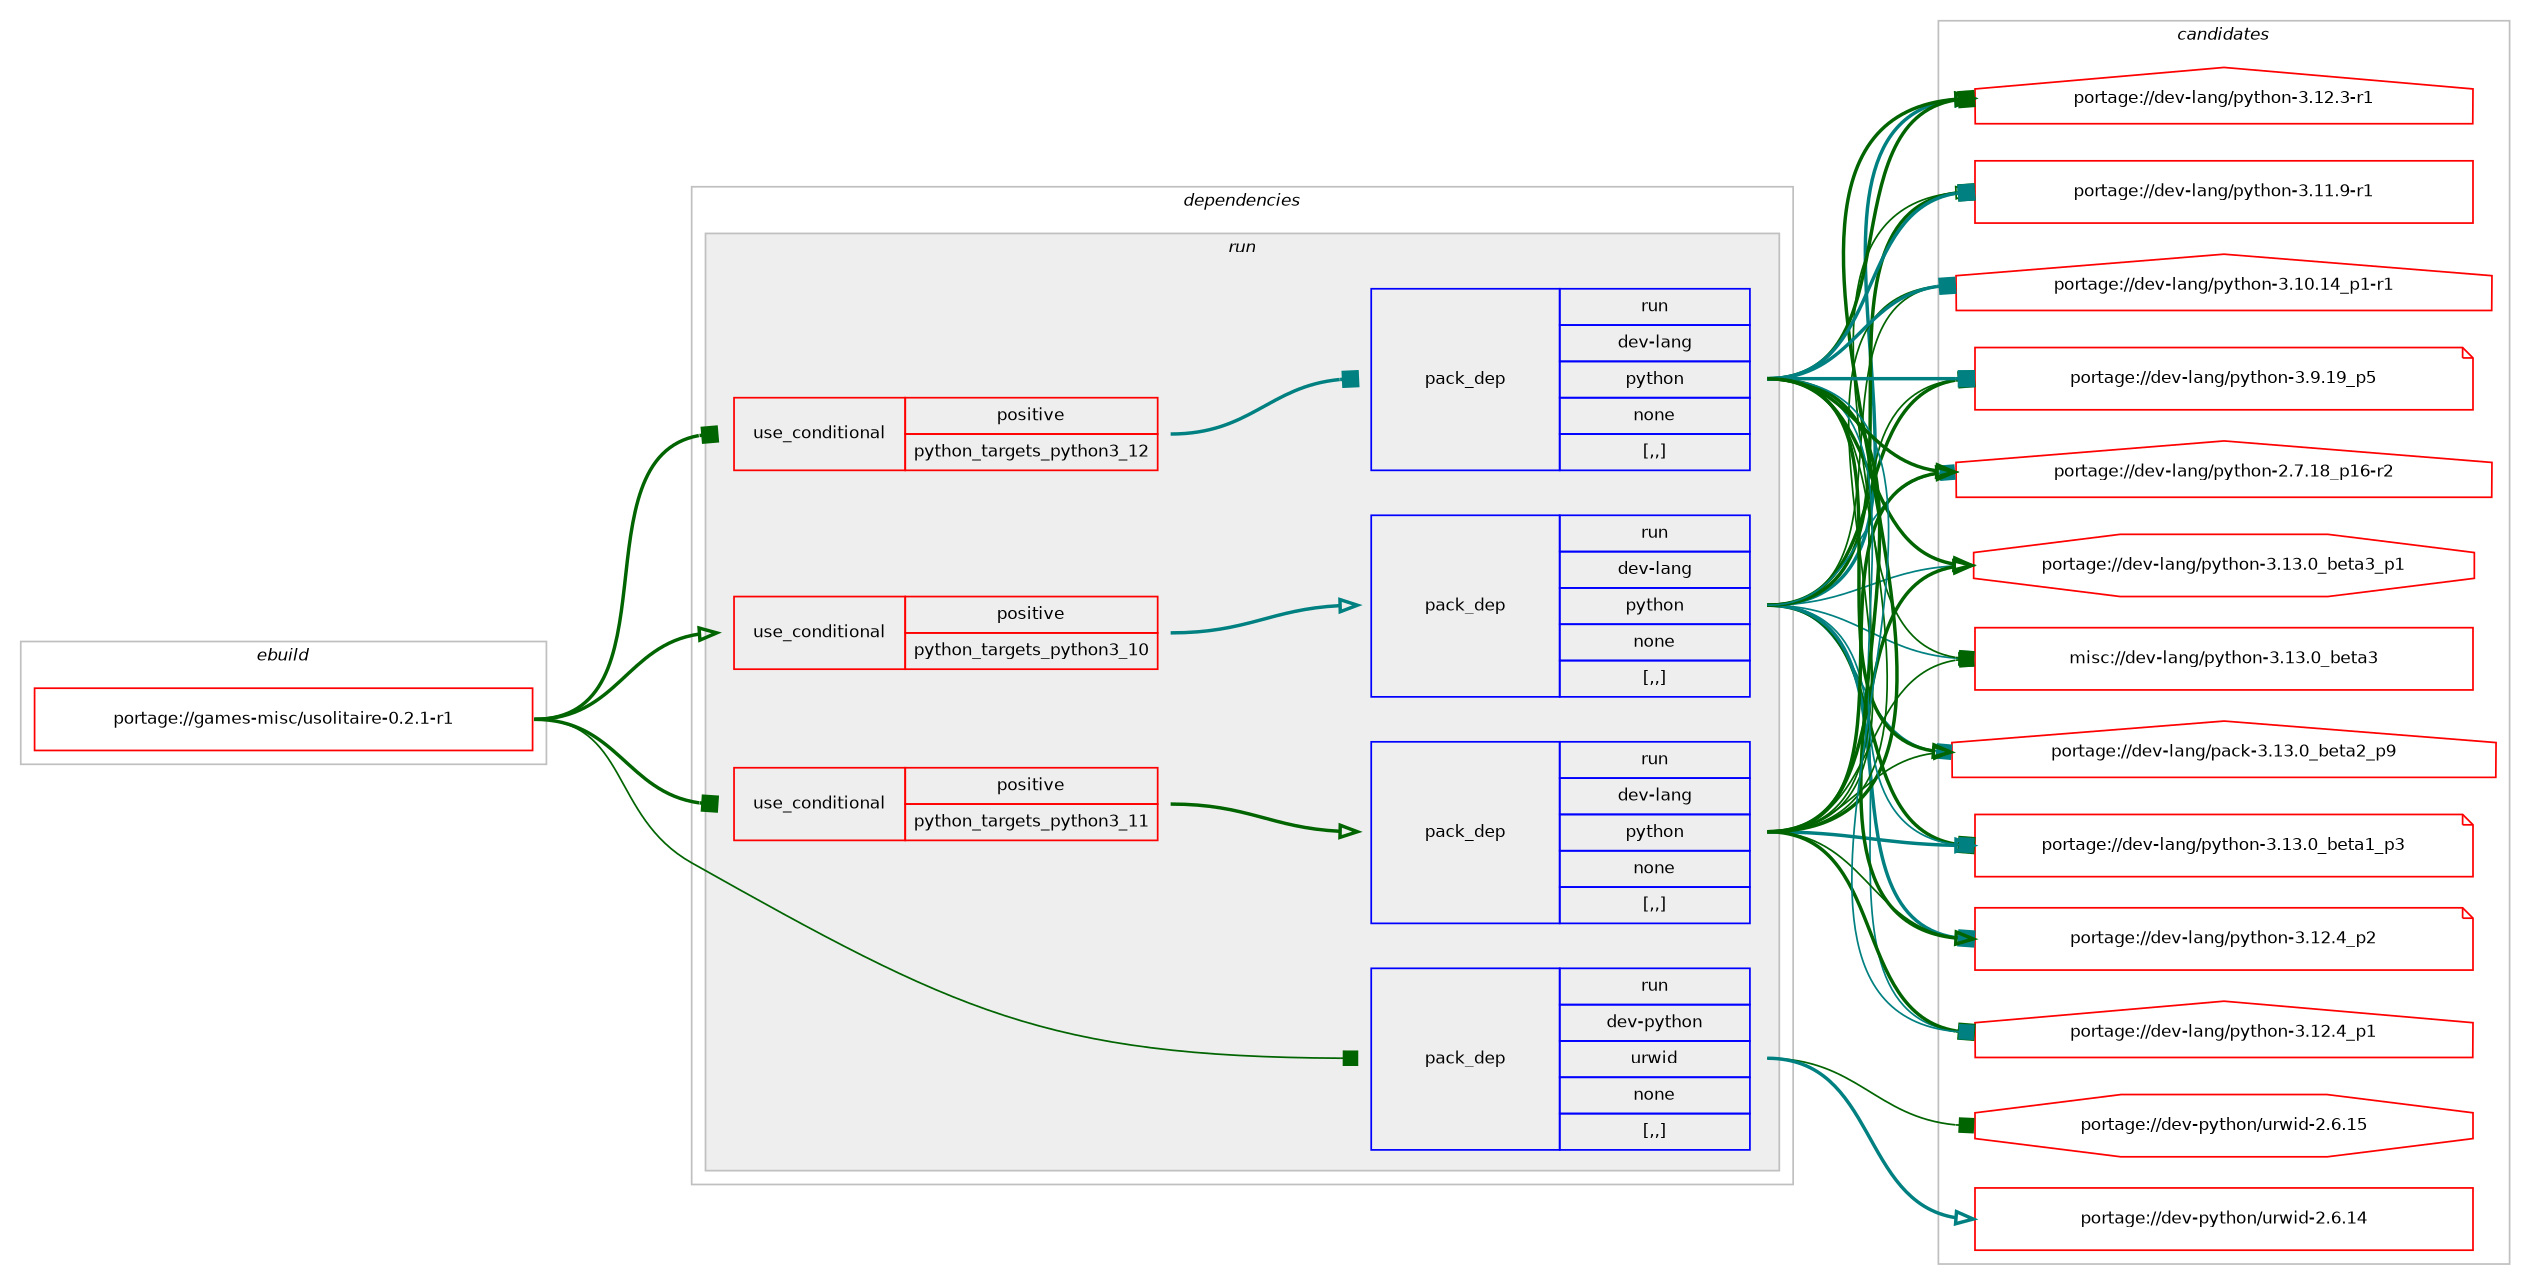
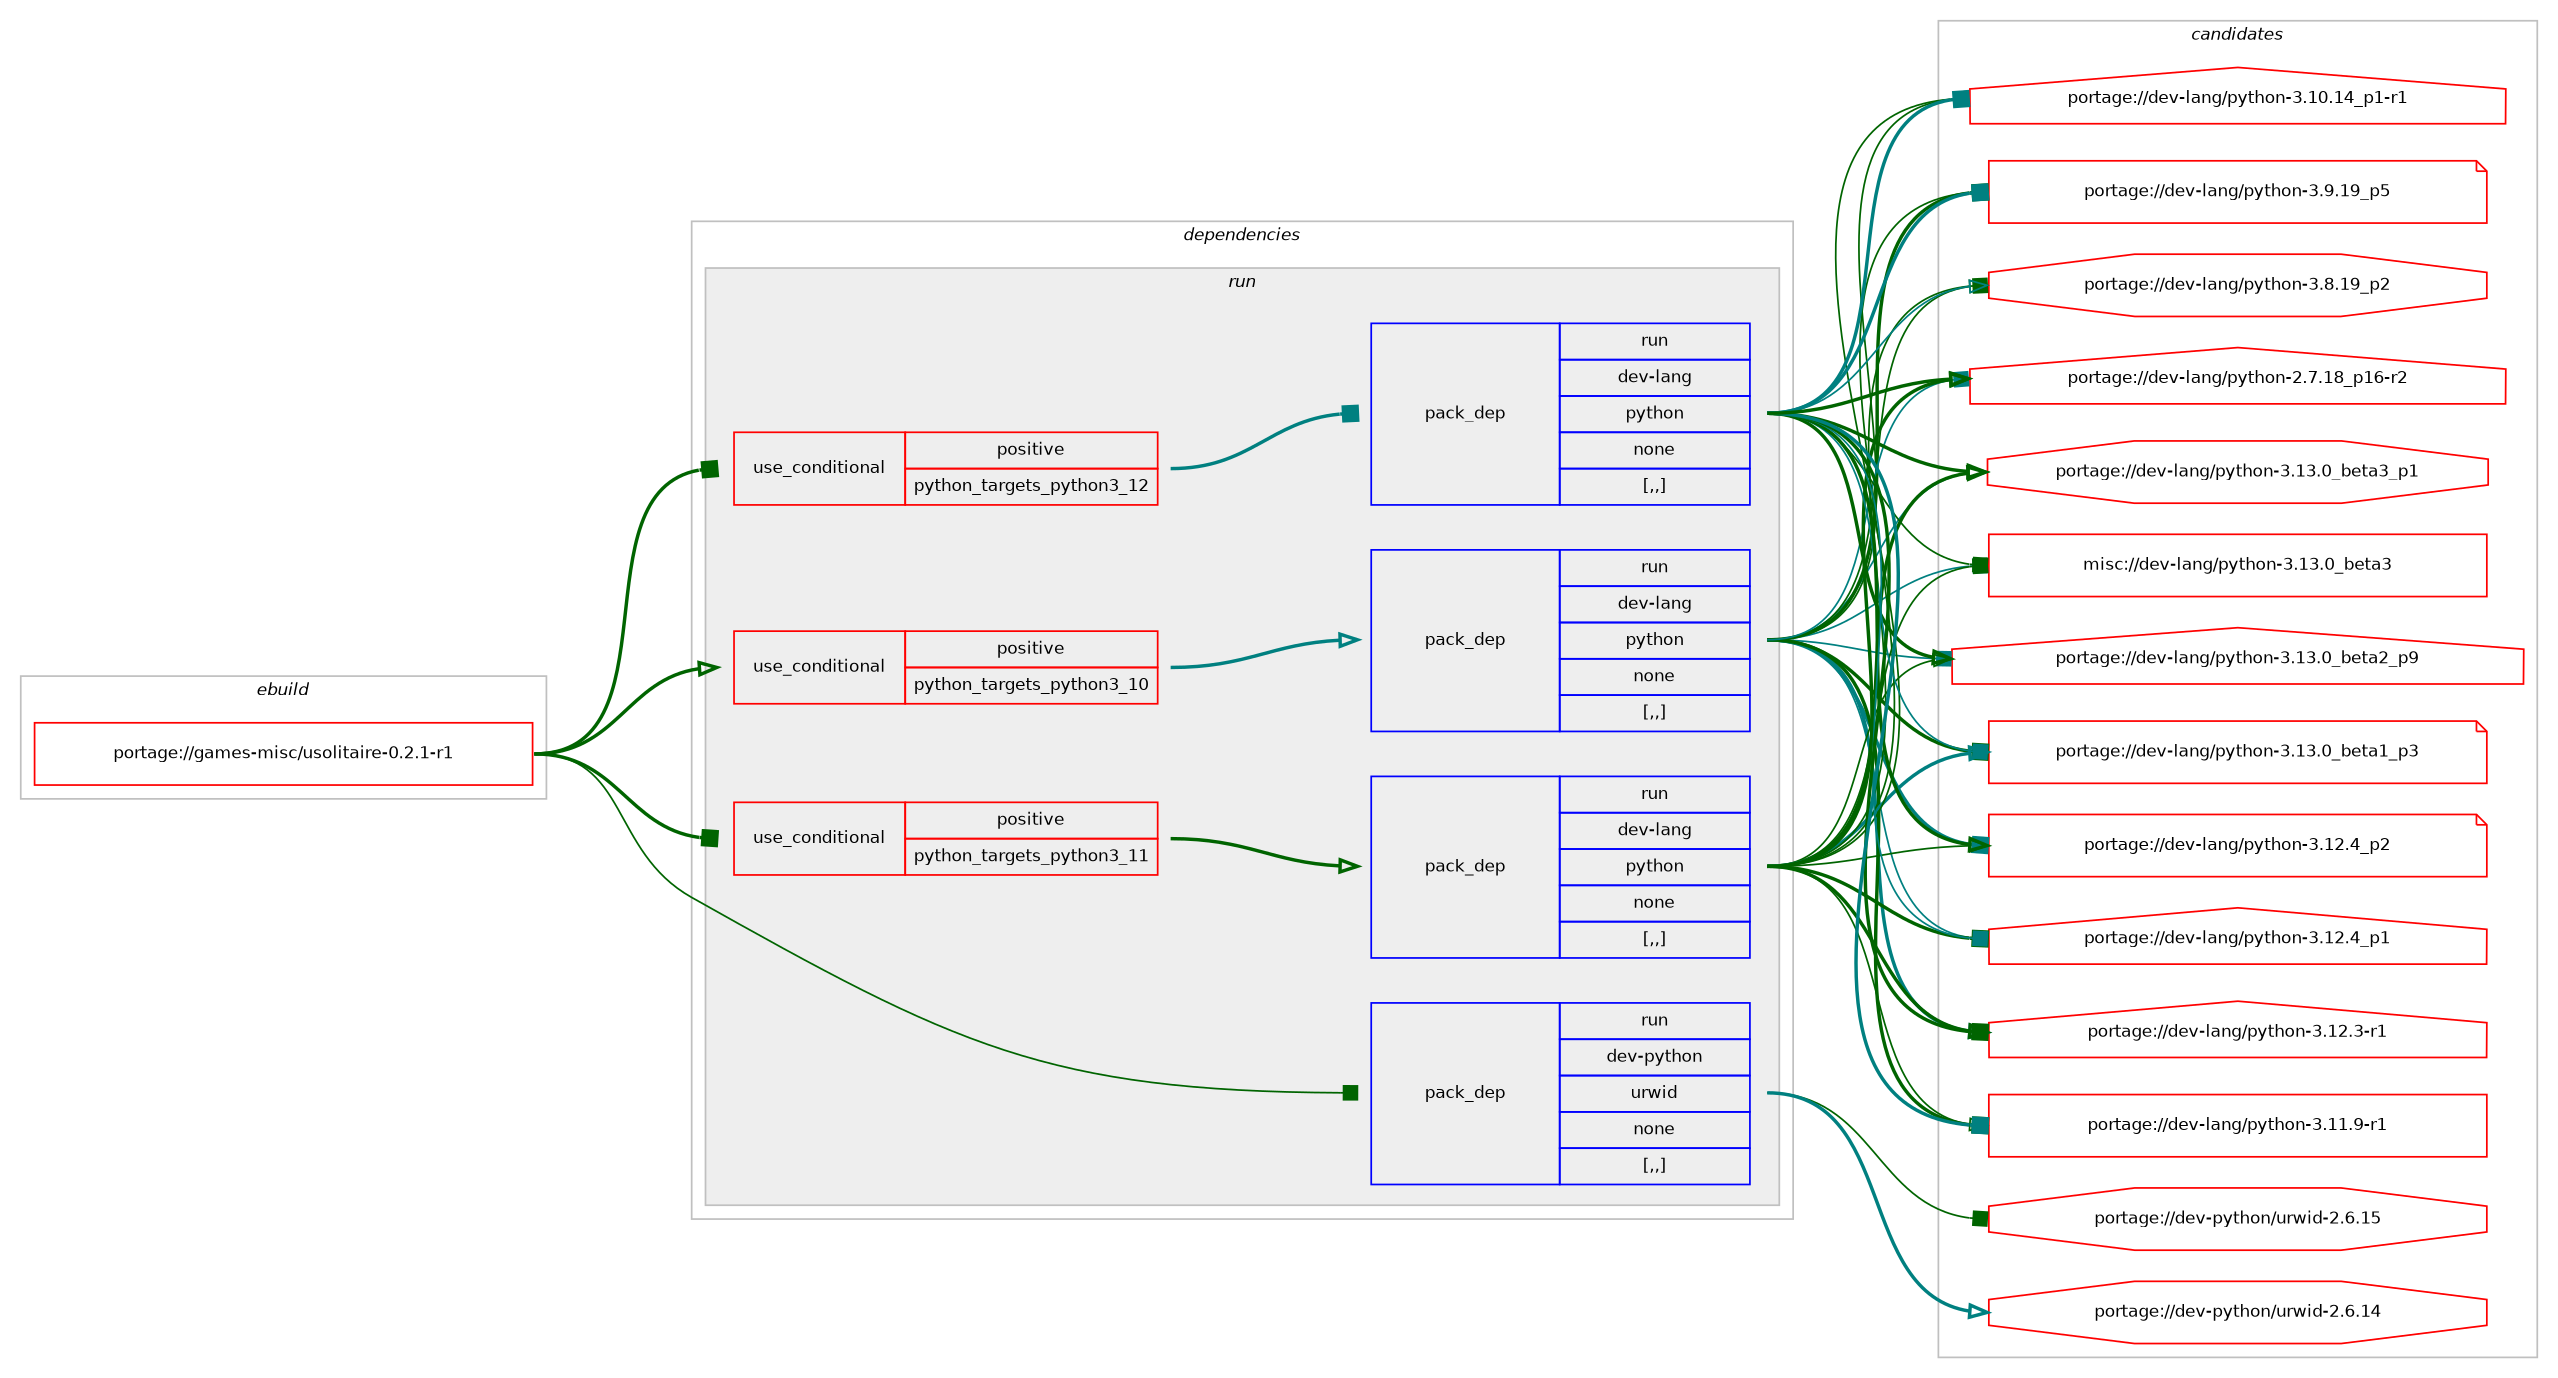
  digraph {
    compound=true
    concentrate=true
    fontname=Helvetica
    fontsize=10
    newrank=true
    rankdir=LR
    ranksep=1.5
    node [color=red fontname=Helvetica fontsize=10 shape=none]
    edge [arrowhead=box color=darkgreen headport=w style=bold tailport=e weight=100]
    n1 [label="portage://games-misc/usolitaire-0.2.1-r1" shape=box width=4]
    n2 [color=blue label=<<TABLE BORDER="0" CELLBORDER="1" CELLSPACING="0" CELLPADDING="4" WIDTH="220"><TR><TD ROWSPAN="6" CELLPADDING="30">pack_dep</TD></TR><TR><TD WIDTH="110">run</TD></TR><TR><TD>dev-lang</TD></TR><TR><TD>python</TD></TR><TR><TD>none</TD></TR><TR><TD>[,,]</TD></TR></TABLE>>]
    n3 [label=<<TABLE BORDER="0" CELLBORDER="1" CELLSPACING="0" CELLPADDING="4"><TR><TD ROWSPAN="3" CELLPADDING="10">use_conditional</TD></TR><TR><TD>positive</TD></TR><TR><TD>python_targets_python3_10</TD></TR></TABLE>>]
    n4 [color=blue label=<<TABLE BORDER="0" CELLBORDER="1" CELLSPACING="0" CELLPADDING="4" WIDTH="220"><TR><TD ROWSPAN="6" CELLPADDING="30">pack_dep</TD></TR><TR><TD WIDTH="110">run</TD></TR><TR><TD>dev-lang</TD></TR><TR><TD>python</TD></TR><TR><TD>none</TD></TR><TR><TD>[,,]</TD></TR></TABLE>>]
    n5 [label=<<TABLE BORDER="0" CELLBORDER="1" CELLSPACING="0" CELLPADDING="4"><TR><TD ROWSPAN="3" CELLPADDING="10">use_conditional</TD></TR><TR><TD>positive</TD></TR><TR><TD>python_targets_python3_11</TD></TR></TABLE>>]
    n6 [color=blue label=<<TABLE BORDER="0" CELLBORDER="1" CELLSPACING="0" CELLPADDING="4" WIDTH="220"><TR><TD ROWSPAN="6" CELLPADDING="30">pack_dep</TD></TR><TR><TD WIDTH="110">run</TD></TR><TR><TD>dev-lang</TD></TR><TR><TD>python</TD></TR><TR><TD>none</TD></TR><TR><TD>[,,]</TD></TR></TABLE>>]
    n7 [label=<<TABLE BORDER="0" CELLBORDER="1" CELLSPACING="0" CELLPADDING="4"><TR><TD ROWSPAN="3" CELLPADDING="10">use_conditional</TD></TR><TR><TD>positive</TD></TR><TR><TD>python_targets_python3_12</TD></TR></TABLE>>]
    n8 [color=blue label=<<TABLE BORDER="0" CELLBORDER="1" CELLSPACING="0" CELLPADDING="4" WIDTH="220"><TR><TD ROWSPAN="6" CELLPADDING="30">pack_dep</TD></TR><TR><TD WIDTH="110">run</TD></TR><TR><TD>dev-python</TD></TR><TR><TD>urwid</TD></TR><TR><TD>none</TD></TR><TR><TD>[,,]</TD></TR></TABLE>>]
    n9 [label="portage://dev-lang/python-3.13.0_beta3_p1" shape=octagon width=4]
    n10 [label="misc://dev-lang/python-3.13.0_beta3" shape=box width=4]
-   n11 [label="portage://dev-lang/pack-3.13.0_beta2_p9" shape=house width=4]
+   n11 [label="portage://dev-lang/python-3.13.0_beta2_p9" shape=house width=4]
    n12 [label="portage://dev-lang/python-3.13.0_beta1_p3" shape=note width=4]
    n13 [label="portage://dev-lang/python-3.12.4_p2" shape=note width=4]
    n14 [label="portage://dev-lang/python-3.12.4_p1" shape=house width=4]
    n15 [label="portage://dev-lang/python-3.12.3-r1" shape=house width=4]
    n16 [label="portage://dev-lang/python-3.11.9-r1" shape=box width=4]
    n17 [label="portage://dev-lang/python-3.10.14_p1-r1" shape=house width=4]
    n18 [label="portage://dev-lang/python-3.9.19_p5" shape=note width=4]
+   n19 [label="portage://dev-lang/python-3.8.19_p2" shape=octagon width=4]
    n20 [label="portage://dev-lang/python-2.7.18_p16-r2" shape=house width=4]
    n21 [label="portage://dev-python/urwid-2.6.15" shape=octagon width=4]
-   n22 [label="portage://dev-python/urwid-2.6.14" shape=box width=4]
+   n22 [label="portage://dev-python/urwid-2.6.14" shape=octagon width=4]
    subgraph cluster_1 {
      color=gray
      label=<<i>ebuild</i>>
      n1
    }
    subgraph cluster_2 {
      color=gray
      label=<<i>dependencies</i>>
      subgraph cluster_3 {
        color=gray
        fillcolor="#eeeeee"
        label=<<i>compile</i>>
        style=filled
      }
      subgraph cluster_4 {
        color=gray
        fillcolor="#eeeeee"
        label=<<i>compile and run</i>>
        style=filled
      }
      subgraph cluster_5 {
        color=gray
        fillcolor="#eeeeee"
        label=<<i>run</i>>
        style=filled
        subgraph sub_6 {
          color=gray
          fillcolor="#eeeeee"
          label=<<i>run</i>>
          style=filled
          n3
          subgraph sub_7 {
            color=gray
            fillcolor="#eeeeee"
            label=<<i>run</i>>
            style=filled
            n2
          }
        }
        subgraph sub_8 {
          color=gray
          fillcolor="#eeeeee"
          label=<<i>run</i>>
          style=filled
          n5
          subgraph sub_9 {
            color=gray
            fillcolor="#eeeeee"
            label=<<i>run</i>>
            style=filled
            n4
          }
        }
        subgraph sub_10 {
          color=gray
          fillcolor="#eeeeee"
          label=<<i>run</i>>
          style=filled
          n7
          subgraph sub_11 {
            color=gray
            fillcolor="#eeeeee"
            label=<<i>run</i>>
            style=filled
            n6
          }
        }
        subgraph sub_12 {
          color=gray
          fillcolor="#eeeeee"
          label=<<i>run</i>>
          style=filled
          n8
        }
      }
    }
    subgraph cluster_13 {
      color=gray
      label=<<i>candidates</i>>
      rank=same
      subgraph sub_14 {
        color=black
        label=<<i>candidates</i>>
        nodesep=1
        rank=same
        n9
        n10
        n11
        n12
        n13
        n14
        n15
        n16
        n17
        n18
+       n19
        n20
      }
      subgraph sub_15 {
        color=black
        label=<<i>candidates</i>>
        nodesep=1
        rank=same
        n9
        n10
        n11
        n12
        n13
        n14
        n15
        n16
        n17
        n18
+       n19
        n20
      }
      subgraph sub_16 {
        color=black
        label=<<i>candidates</i>>
        nodesep=1
        rank=same
        n9
        n10
        n11
        n12
        n13
        n14
        n15
        n16
        n17
        n18
+       n19
        n20
      }
      subgraph sub_17 {
        color=black
        label=<<i>candidates</i>>
        nodesep=1
        rank=same
        n21
        n22
      }
    }
    n1 -> n3 [arrowhead=onormal weight=20]
    n1 -> n5 [weight=20]
    n1 -> n7 [weight=20]
    n1 -> n8 [style=solid weight=20]
    n2 -> n9 [arrowhead=onormal color=teal style=solid]
    n2 -> n10 [color=teal style=solid]
    n2 -> n11 [color=teal style=solid]
    n2 -> n12
    n2 -> n13 [color=teal]
    n2 -> n14 [color=teal style=solid]
    n2 -> n15 [arrowhead=onormal color=teal]
    n2 -> n16
    n2 -> n17 [style=solid]
    n2 -> n18
+   n2 -> n19 [arrowhead=onormal style=solid]
    n2 -> n20 [color=teal style=solid]
    n3 -> n2 [arrowhead=onormal color=teal weight=20]
    n4 -> n9 [arrowhead=onormal]
    n4 -> n10 [style=solid]
    n4 -> n11 [arrowhead=onormal style=solid]
    n4 -> n12 [arrowhead=onormal color=teal]
    n4 -> n13 [arrowhead=onormal style=solid]
    n4 -> n14
    n4 -> n15 [arrowhead=onormal]
    n4 -> n16 [arrowhead=onormal style=solid]
    n4 -> n17 [style=solid]
    n4 -> n18 [style=solid]
+   n4 -> n19 [style=solid]
    n4 -> n20 [arrowhead=onormal]
    n5 -> n4 [arrowhead=onormal weight=20]
    n6 -> n9 [arrowhead=onormal]
    n6 -> n10 [style=solid]
    n6 -> n11 [arrowhead=onormal]
    n6 -> n12 [color=teal style=solid]
    n6 -> n13 [arrowhead=onormal]
    n6 -> n14 [color=teal style=solid]
    n6 -> n15
    n6 -> n16 [color=teal]
    n6 -> n17 [color=teal]
    n6 -> n18 [color=teal]
+   n6 -> n19 [arrowhead=onormal color=teal style=solid]
    n6 -> n20 [arrowhead=onormal]
    n7 -> n6 [color=teal weight=20]
    n8 -> n21 [style=solid]
    n8 -> n22 [arrowhead=onormal color=teal]
  }
